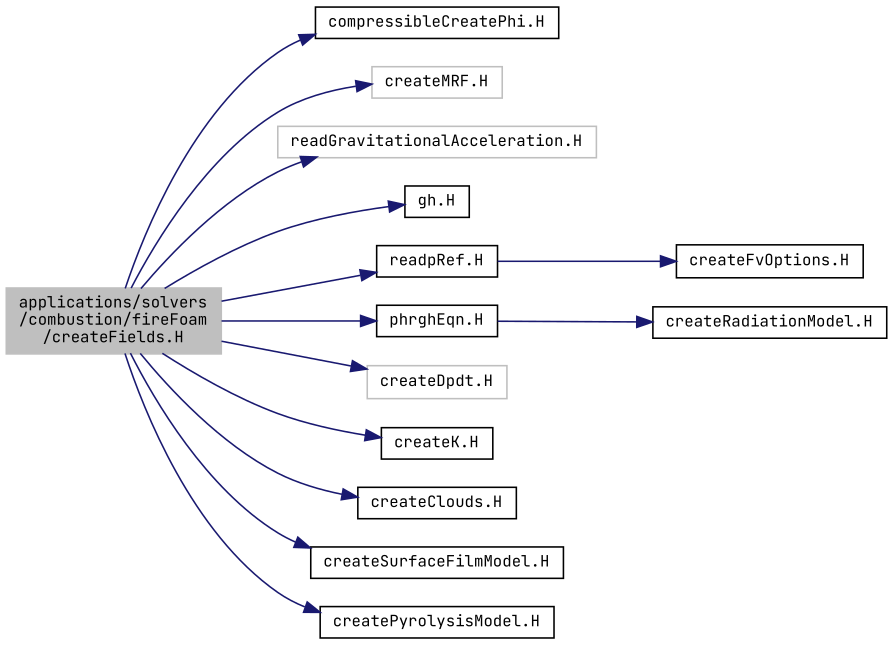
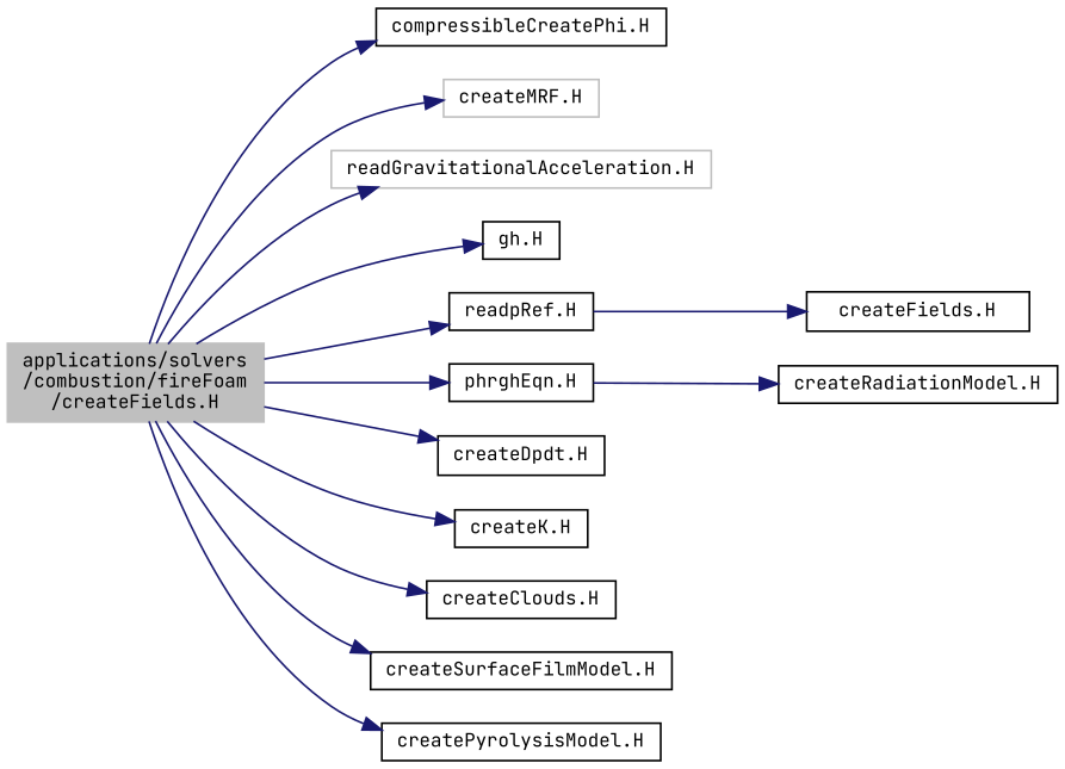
  digraph {
    fontname="JetBrains Mono"
    rankdir=LR
    node [color=black fontname="JetBrains Mono" fontsize=10 shape=record]
    edge [color=midnightblue fontname="JetBrains Mono" fontsize=10 labelfontname=Helvetica labelfontsize=10 style=solid]
    n1 [color=grey75 fillcolor=grey75 fontcolor=black height=0.2 label="applications/solvers\l/combustion/fireFoam\l/createFields.H" style=filled width=0.4]
    n2 [height=0.2 label="compressibleCreatePhi.H" width=0.4]
    n3 [color=grey75 height=0.2 label="createMRF.H" width=0.4]
    n4 [color=grey75 height=0.2 label="readGravitationalAcceleration.H" width=0.4]
    n5 [height=0.2 label="gh.H" width=0.4]
    n6 [height=0.2 label="readpRef.H" width=0.4]
    n7 [height=0.2 label="phrghEqn.H" width=0.4]
-   n8 [color=grey75 height=0.2 label="createDpdt.H" width=0.4]
+   n8 [height=0.2 label="createDpdt.H" width=0.4]
    n9 [height=0.2 label="createK.H" width=0.4]
    n10 [height=0.2 label="createClouds.H" width=0.4]
    n11 [height=0.2 label="createSurfaceFilmModel.H" width=0.4]
    n12 [height=0.2 label="createPyrolysisModel.H" width=0.4]
-   n13 [height=0.2 label="createFvOptions.H" width=0.4]
+   n13 [height=0.2 label="createFields.H" width=0.4]
    n14 [height=0.2 label="createRadiationModel.H" width=0.4]
    n1 -> n2
    n1 -> n3
    n1 -> n4
    n1 -> n5
    n1 -> n6
    n1 -> n7
    n1 -> n8
    n1 -> n9
    n1 -> n10
    n1 -> n11
    n1 -> n12
    n6 -> n13
    n7 -> n14
  }
